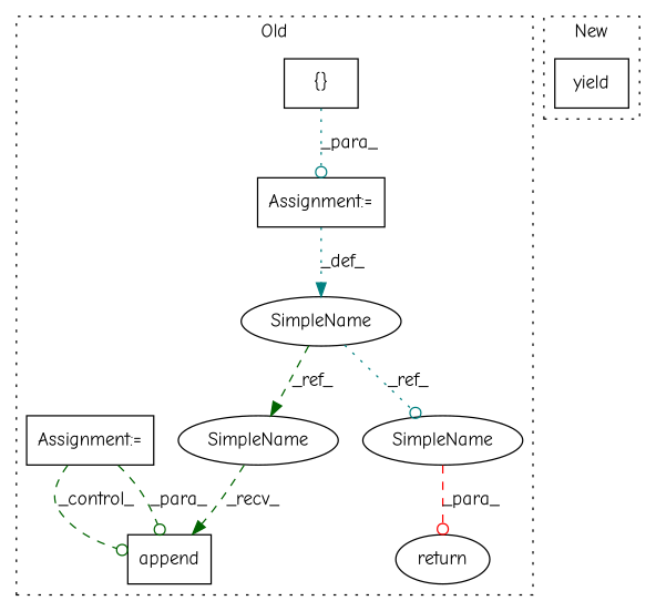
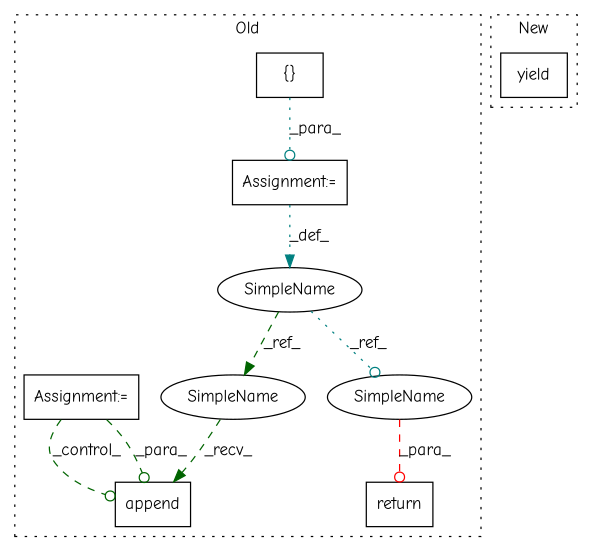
  digraph {
    fontname="Comic Neue"
    node [a=42 l=3 shape=box fontname="Comic Neue"]
    edge [color=darkgreen style=dashed arrowhead=odot fontname="Comic Neue"]
    n1 [a=32 l="7,1" label=append s="431,439"]
    n2 [a=7 l=1 label="Assignment:=" s=167]
    n3 [a=4 l=2 label="{}" s=177]
-   n4 [a=41 l=7 label=return s=460 shape=ellipse]
+   n4 [a=41 l=7 label=return s=460]
    n5 [label=SimpleName s=164 shape=ellipse]
    n6 [a=7 l=2 label="Assignment:=" s=117]
    n7 [label=SimpleName s=467 shape=ellipse]
    n8 [label=SimpleName s=427 shape=ellipse]
    n9 [a=112 l=7 label=yield s=557]
    subgraph cluster_1 {
      label=Old
      style=dotted
      n1
      n2
      n3
      n4
      n5
      n6
      n7
      n8
    }
    subgraph cluster_2 {
      label=New
      style=dotted
      n9
    }
    n2 -> n5 [label=_def_ color=teal style=dotted arrowhead=normal]
    n3 -> n2 [label=_para_ color=teal style=dotted]
    n5 -> n7 [label=_ref_ color=teal style=dotted]
    n5 -> n8 [label=_ref_ arrowhead=normal]
    n6 -> n1 [label=_para_]
    n6 -> n1 [label=_control_]
    n7 -> n4 [label=_para_ color=red]
    n8 -> n1 [label=_recv_ arrowhead=normal]
  }
